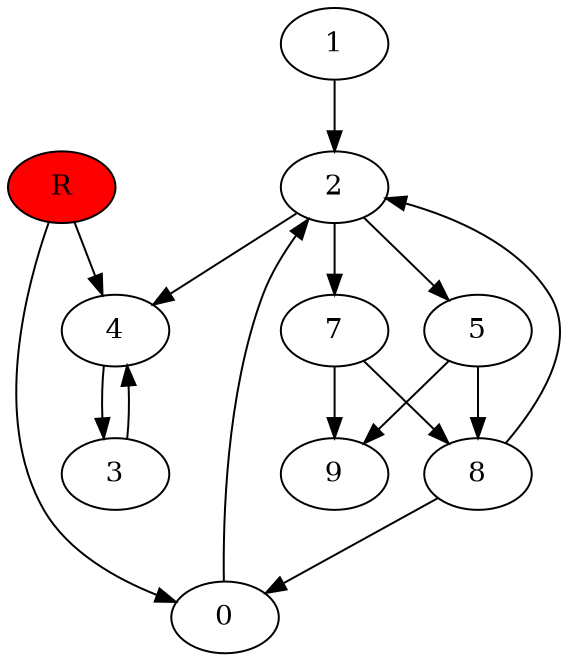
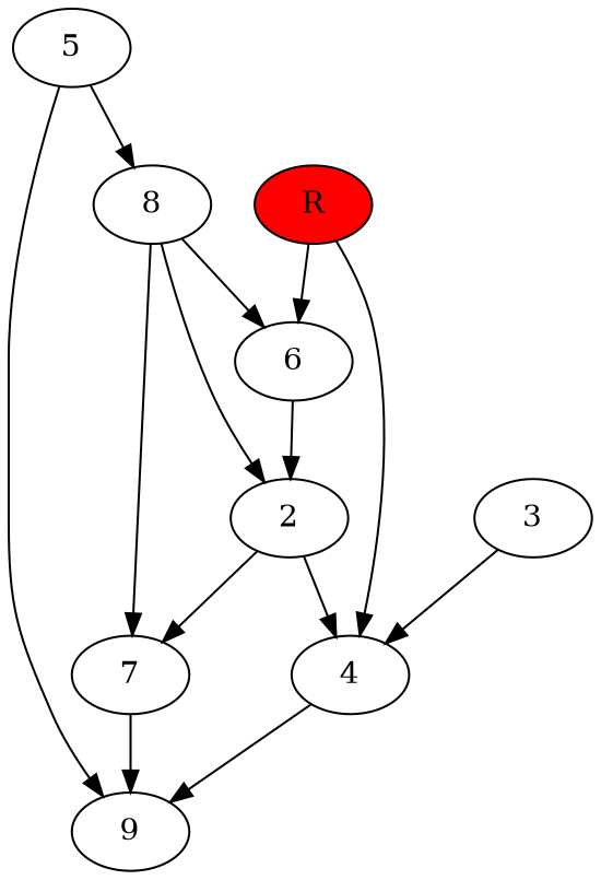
  digraph {
-   1
    2
    4
    5
    7
    3
    8
    9
-   6 [label=0]
+   6
    R [fillcolor="#ff0000" style=filled]
-   1 -> 2
    2 -> 4
-   2 -> 5
    2 -> 7
-   4 -> 3
+   4 -> 9
    5 -> 8
    5 -> 9
-   7 -> 8
+   8 -> 7
    7 -> 9
    3 -> 4
    8 -> 2
    8 -> 6
    6 -> 2
    R -> 4
    R -> 6
  }
